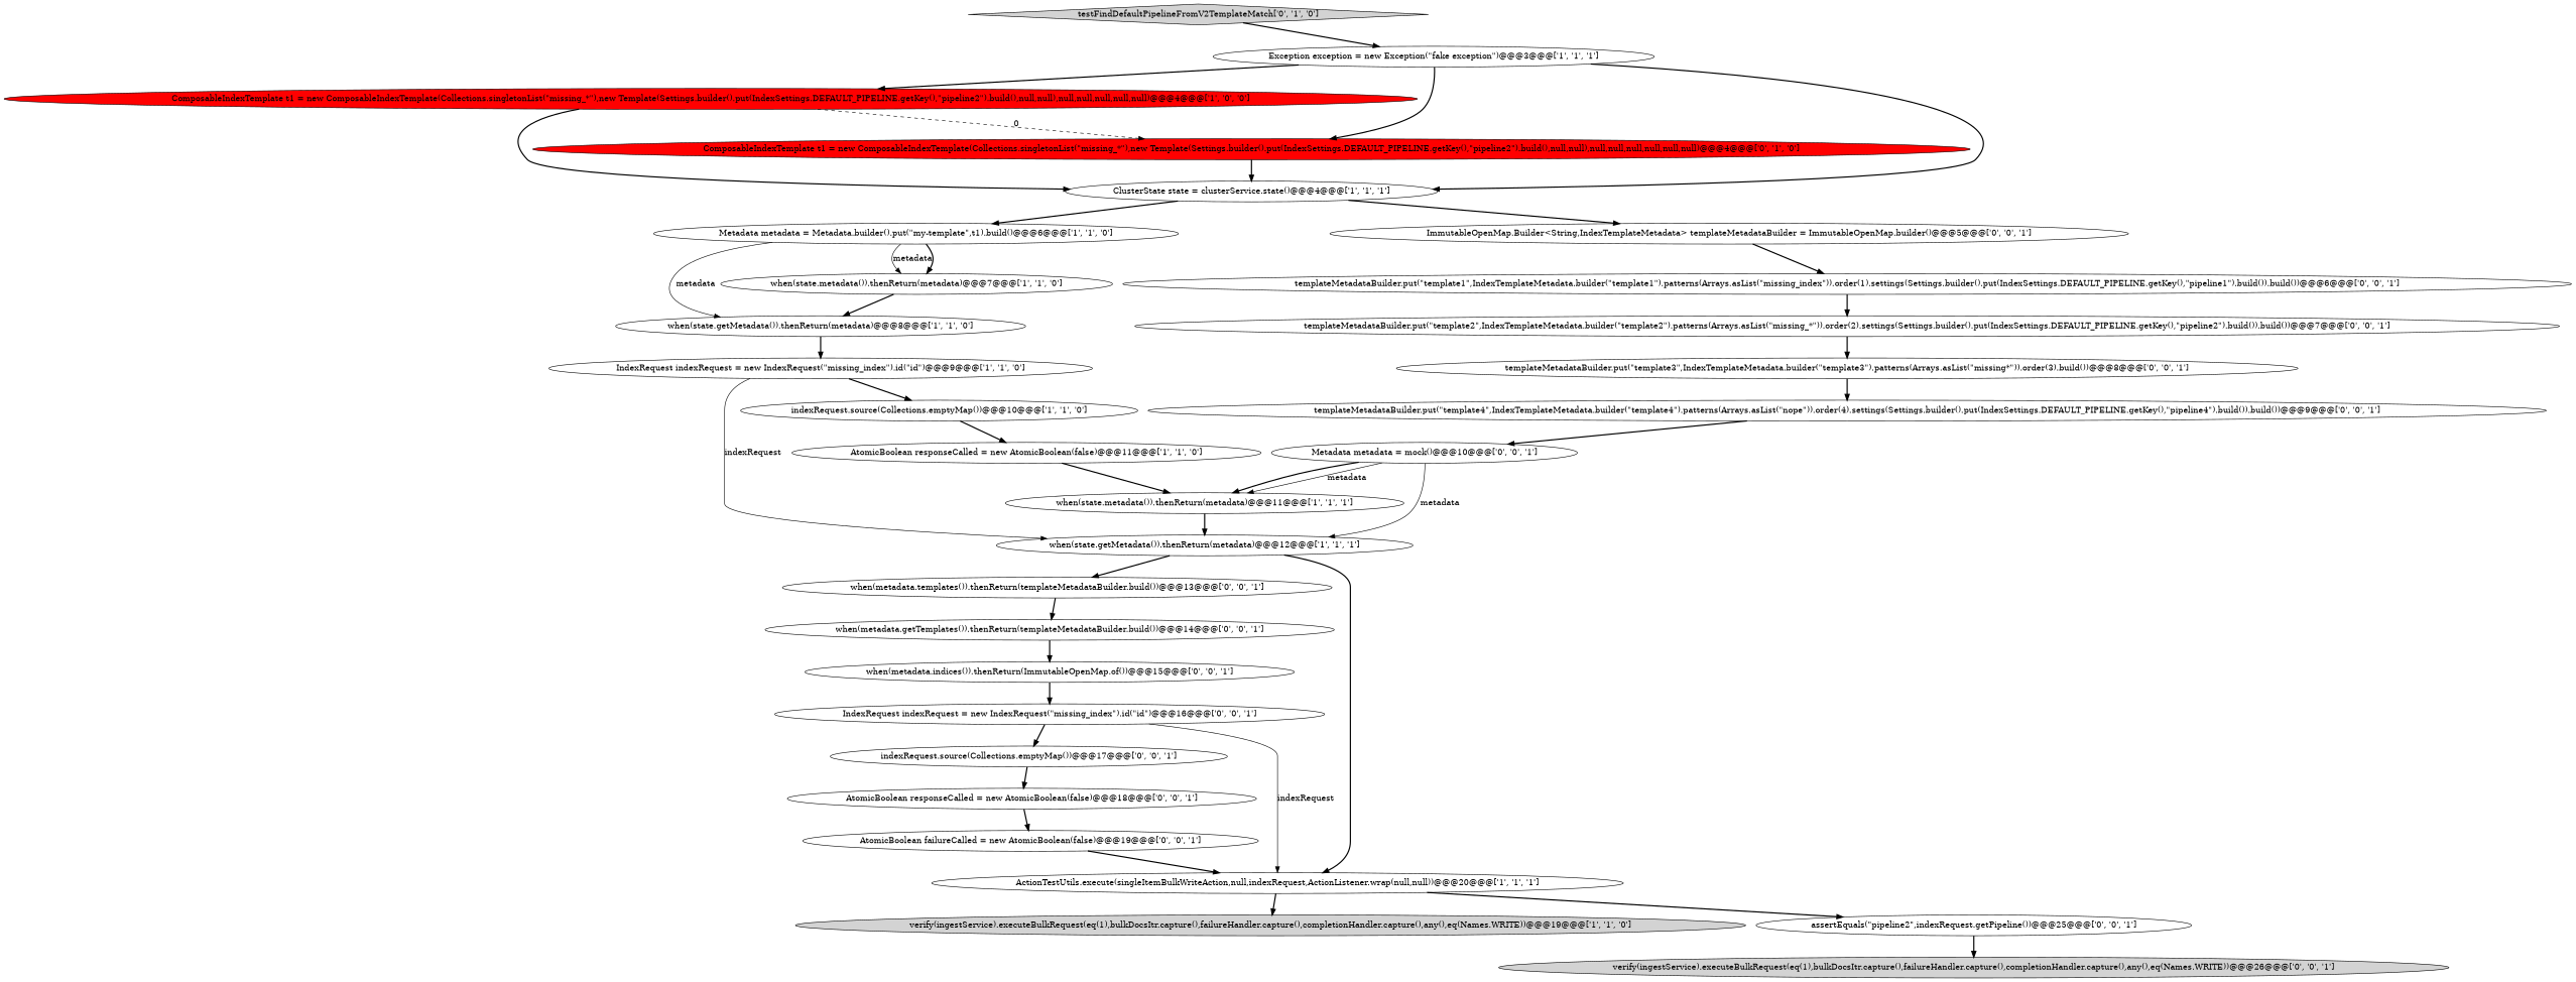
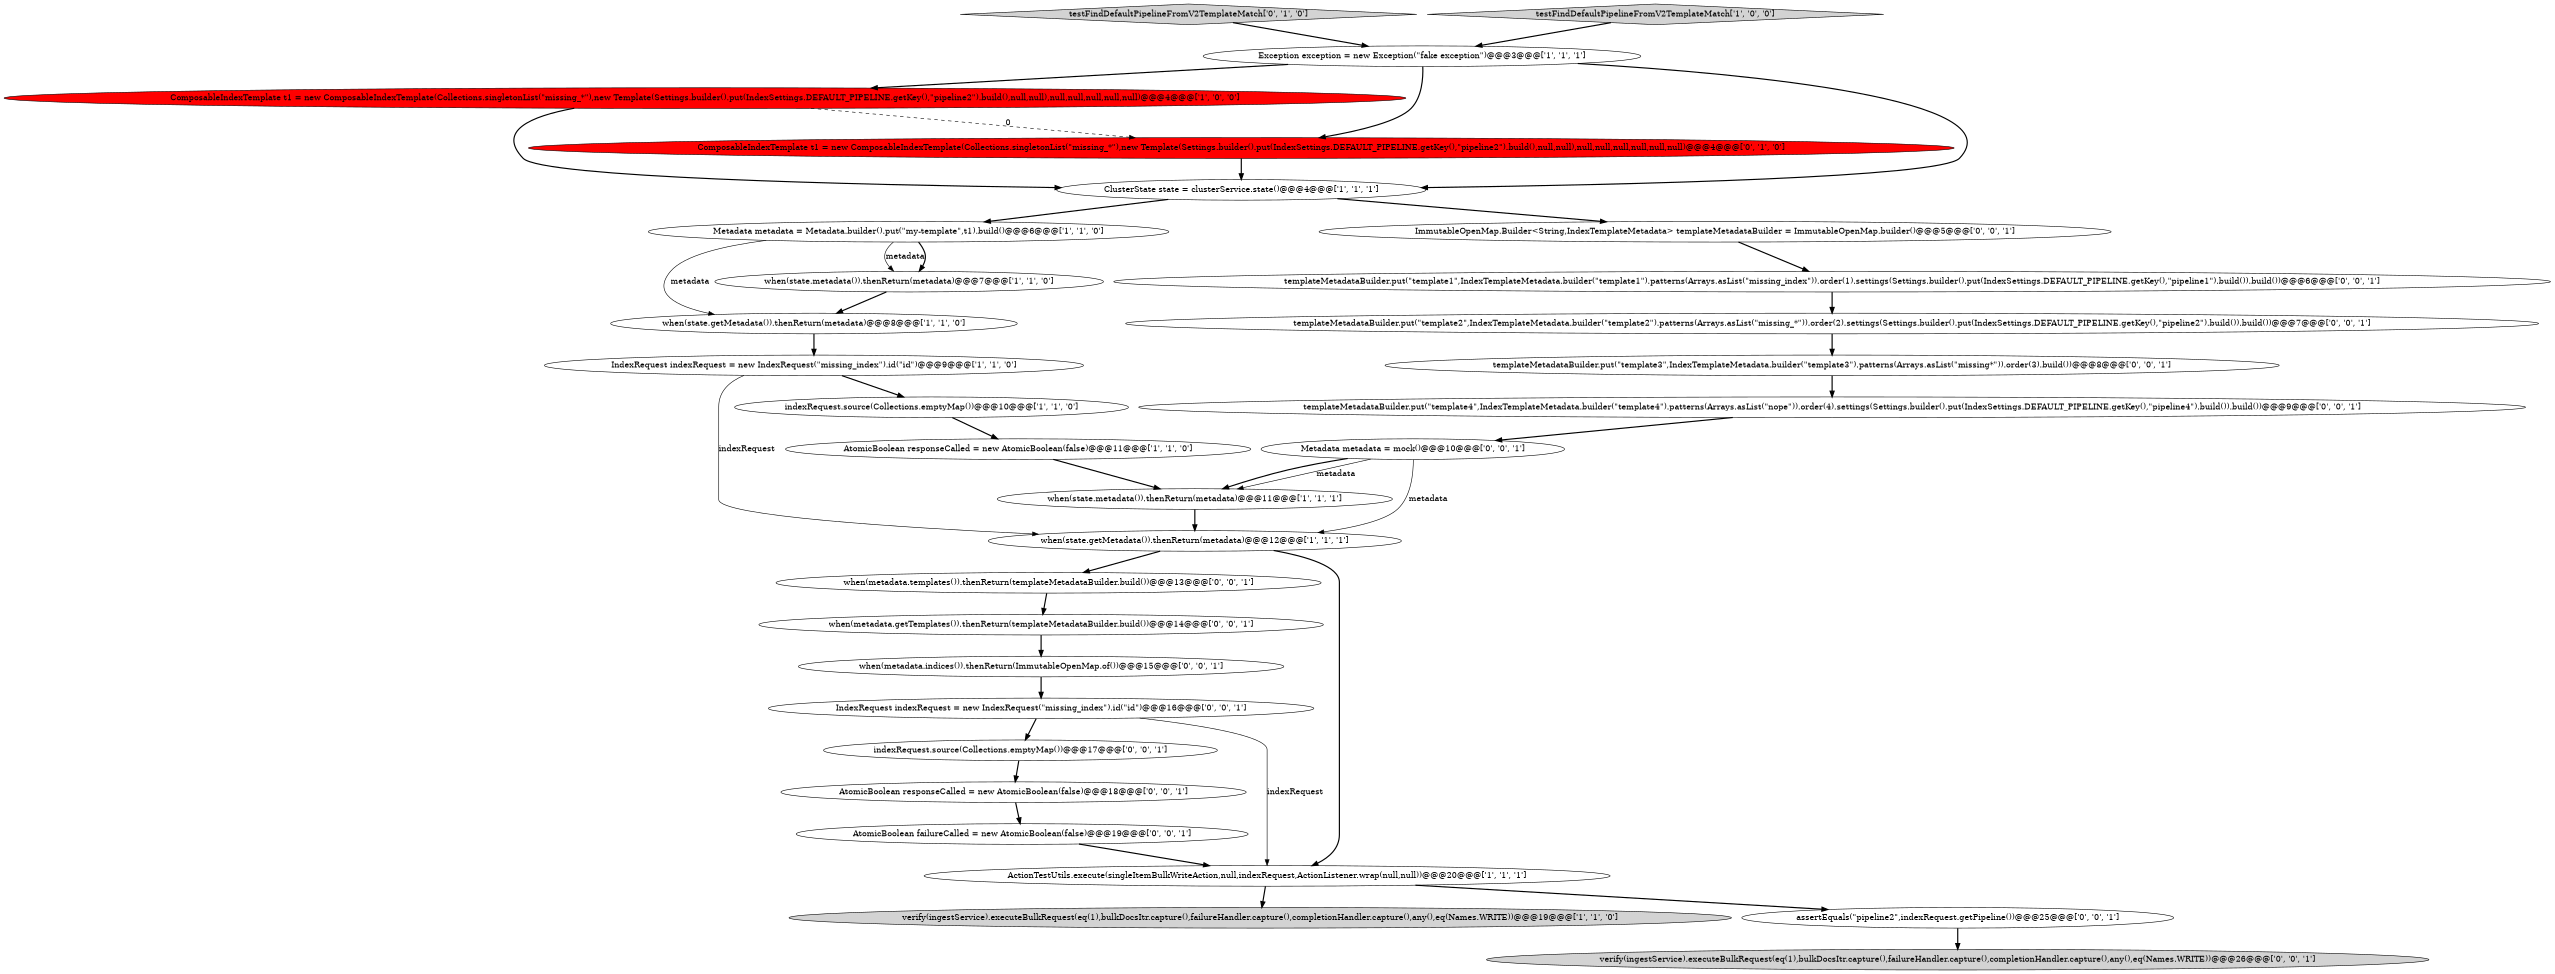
  digraph {
    node [fillcolor=white shape=ellipse style=filled]
    edge [style=bold]
    n1 [label="when(metadata.indices()).thenReturn(ImmutableOpenMap.of())@@@15@@@['0', '0', '1']"]
    n2 [label="IndexRequest indexRequest = new IndexRequest(\"missing_index\").id(\"id\")@@@16@@@['0', '0', '1']"]
    n3 [label="ActionTestUtils.execute(singleItemBulkWriteAction,null,indexRequest,ActionListener.wrap(null,null))@@@20@@@['1', '1', '1']"]
    n4 [label="indexRequest.source(Collections.emptyMap())@@@17@@@['0', '0', '1']"]
    n5 [label="when(state.metadata()).thenReturn(metadata)@@@11@@@['1', '1', '1']"]
    n6 [label="when(state.getMetadata()).thenReturn(metadata)@@@12@@@['1', '1', '1']"]
    n7 [label="when(metadata.templates()).thenReturn(templateMetadataBuilder.build())@@@13@@@['0', '0', '1']"]
    n8 [label="AtomicBoolean responseCalled = new AtomicBoolean(false)@@@11@@@['1', '1', '0']"]
    n9 [label="Metadata metadata = mock()@@@10@@@['0', '0', '1']"]
    n10 [fillcolor=red label="ComposableIndexTemplate t1 = new ComposableIndexTemplate(Collections.singletonList(\"missing_*\"),new Template(Settings.builder().put(IndexSettings.DEFAULT_PIPELINE.getKey(),\"pipeline2\").build(),null,null),null,null,null,null,null,null)@@@4@@@['0', '1', '0']"]
    n11 [label="ClusterState state = clusterService.state()@@@4@@@['1', '1', '1']"]
    n12 [label="Metadata metadata = Metadata.builder().put(\"my-template\",t1).build()@@@6@@@['1', '1', '0']"]
    n13 [label="ImmutableOpenMap.Builder<String,IndexTemplateMetadata> templateMetadataBuilder = ImmutableOpenMap.builder()@@@5@@@['0', '0', '1']"]
    n14 [label="AtomicBoolean responseCalled = new AtomicBoolean(false)@@@18@@@['0', '0', '1']"]
    n15 [label="AtomicBoolean failureCalled = new AtomicBoolean(false)@@@19@@@['0', '0', '1']"]
    n16 [fillcolor=lightgray label="verify(ingestService).executeBulkRequest(eq(1),bulkDocsItr.capture(),failureHandler.capture(),completionHandler.capture(),any(),eq(Names.WRITE))@@@19@@@['1', '1', '0']"]
    n17 [label="templateMetadataBuilder.put(\"template4\",IndexTemplateMetadata.builder(\"template4\").patterns(Arrays.asList(\"nope\")).order(4).settings(Settings.builder().put(IndexSettings.DEFAULT_PIPELINE.getKey(),\"pipeline4\").build()).build())@@@9@@@['0', '0', '1']"]
    n18 [label="when(metadata.getTemplates()).thenReturn(templateMetadataBuilder.build())@@@14@@@['0', '0', '1']"]
    n19 [label="assertEquals(\"pipeline2\",indexRequest.getPipeline())@@@25@@@['0', '0', '1']"]
    n20 [fillcolor=lightgray label="verify(ingestService).executeBulkRequest(eq(1),bulkDocsItr.capture(),failureHandler.capture(),completionHandler.capture(),any(),eq(Names.WRITE))@@@26@@@['0', '0', '1']"]
    n21 [label="when(state.getMetadata()).thenReturn(metadata)@@@8@@@['1', '1', '0']"]
    n22 [label="when(state.metadata()).thenReturn(metadata)@@@7@@@['1', '1', '0']"]
    n23 [label="IndexRequest indexRequest = new IndexRequest(\"missing_index\").id(\"id\")@@@9@@@['1', '1', '0']"]
    n24 [fillcolor=red label="ComposableIndexTemplate t1 = new ComposableIndexTemplate(Collections.singletonList(\"missing_*\"),new Template(Settings.builder().put(IndexSettings.DEFAULT_PIPELINE.getKey(),\"pipeline2\").build(),null,null),null,null,null,null,null)@@@4@@@['1', '0', '0']"]
    n25 [label="indexRequest.source(Collections.emptyMap())@@@10@@@['1', '1', '0']"]
    n26 [label="templateMetadataBuilder.put(\"template1\",IndexTemplateMetadata.builder(\"template1\").patterns(Arrays.asList(\"missing_index\")).order(1).settings(Settings.builder().put(IndexSettings.DEFAULT_PIPELINE.getKey(),\"pipeline1\").build()).build())@@@6@@@['0', '0', '1']"]
    n27 [label="templateMetadataBuilder.put(\"template2\",IndexTemplateMetadata.builder(\"template2\").patterns(Arrays.asList(\"missing_*\")).order(2).settings(Settings.builder().put(IndexSettings.DEFAULT_PIPELINE.getKey(),\"pipeline2\").build()).build())@@@7@@@['0', '0', '1']"]
    n28 [fillcolor=lightgray label="testFindDefaultPipelineFromV2TemplateMatch['0', '1', '0']" shape=diamond]
    n29 [label="Exception exception = new Exception(\"fake exception\")@@@3@@@['1', '1', '1']"]
    n30 [label="templateMetadataBuilder.put(\"template3\",IndexTemplateMetadata.builder(\"template3\").patterns(Arrays.asList(\"missing*\")).order(3).build())@@@8@@@['0', '0', '1']"]
+   n31 [fillcolor=lightgray label="testFindDefaultPipelineFromV2TemplateMatch['1', '0', '0']" shape=diamond]
    n1 -> n2
    n2 -> n3 [label=indexRequest style=solid]
    n2 -> n4
    n3 -> n16
    n3 -> n19
    n4 -> n14
    n5 -> n6
    n6 -> n3
    n6 -> n7
    n7 -> n18
    n8 -> n5
    n9 -> n5 [label=metadata style=solid]
    n9 -> n5
    n9 -> n6 [label=metadata style=solid]
    n10 -> n11
    n11 -> n12
    n11 -> n13
    n12 -> n21 [label=metadata style=solid]
    n12 -> n22 [label=metadata style=solid]
    n12 -> n22
    n13 -> n26
    n14 -> n15
    n15 -> n3
    n17 -> n9
    n18 -> n1
    n19 -> n20
    n21 -> n23
    n22 -> n21
    n23 -> n6 [label=indexRequest style=solid]
    n23 -> n25
    n24 -> n10 [label=0 style=dashed]
    n24 -> n11
    n25 -> n8
    n26 -> n27
    n27 -> n30
    n28 -> n29
    n29 -> n10
    n29 -> n11
    n29 -> n24
    n30 -> n17
+   n31 -> n29
  }
